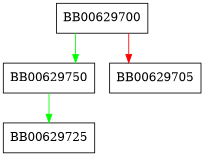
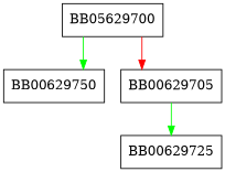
  digraph {
    splines=ortho
    node [shape=box]
    edge [color=green]
    n1 [label=BB00629750]
-   BB00629700
+   BB00629700 [label=BB05629700]
    BB00629705
    BB00629725
    BB00629700 -> n1
    BB00629700 -> BB00629705 [color=red]
-   n1 -> BB00629725
+   BB00629705 -> BB00629725
  }
